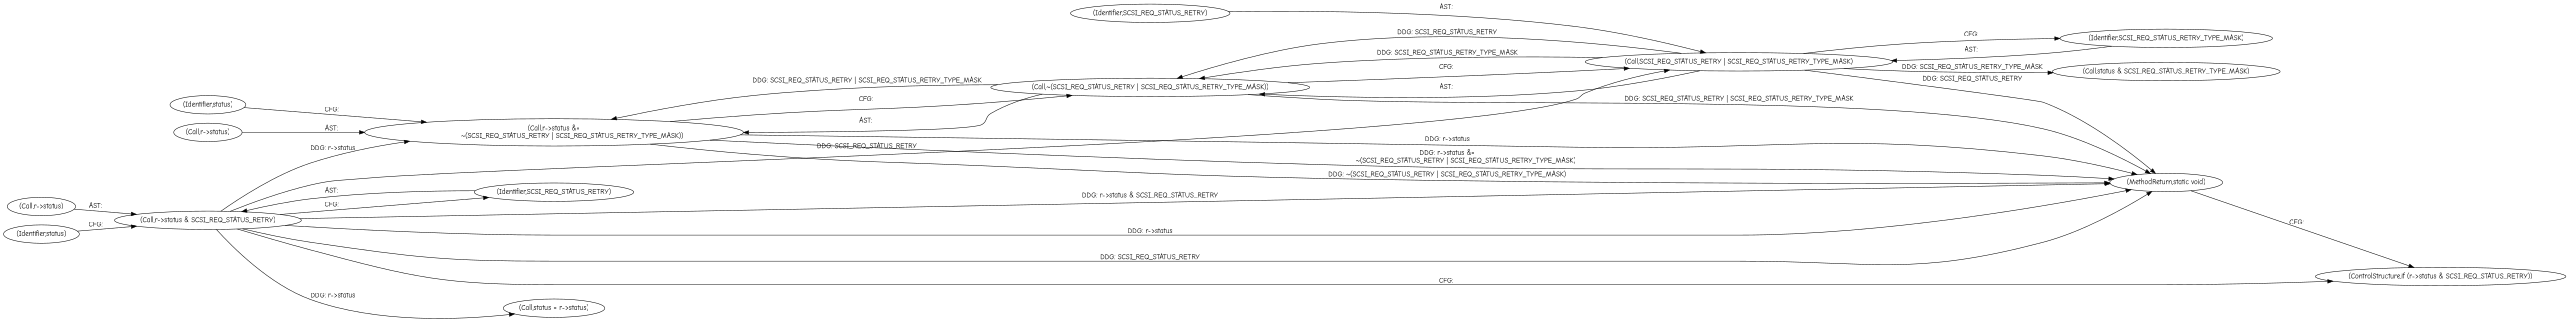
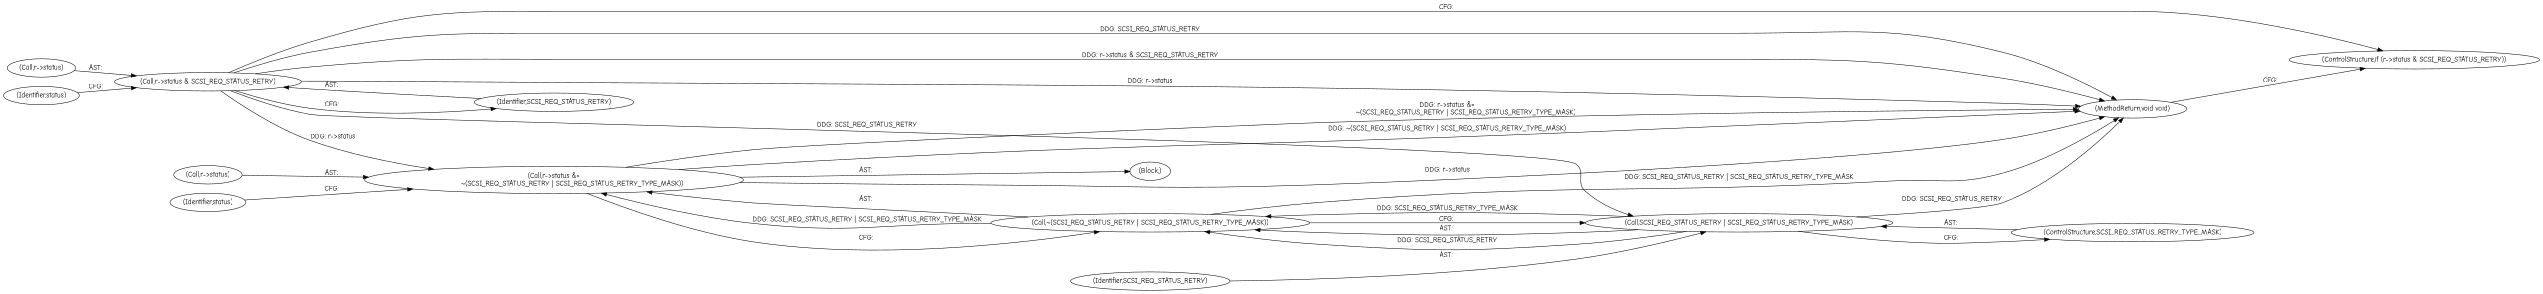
  digraph {
    fontname="Comic Neue"
    rankdir=LR
    node [fontname="Comic Neue"]
    edge [fontname="Comic Neue"]
    n1 [label="(Call,r->status &=\n                ~(SCSI_REQ_STATUS_RETRY | SCSI_REQ_STATUS_RETRY_TYPE_MASK))"]
    n2 [label="(Call,~(SCSI_REQ_STATUS_RETRY | SCSI_REQ_STATUS_RETRY_TYPE_MASK))"]
-   n3 [label="(MethodReturn,static void)"]
+   n3 [label="(MethodReturn,void void)"]
+   n4 [label="(Block,)"]
    n5 [label="(Call,SCSI_REQ_STATUS_RETRY | SCSI_REQ_STATUS_RETRY_TYPE_MASK)"]
    n6 [label="(ControlStructure,if (r->status & SCSI_REQ_STATUS_RETRY))"]
    n7 [label="(Call,r->status & SCSI_REQ_STATUS_RETRY)"]
    n8 [label="(Identifier,SCSI_REQ_STATUS_RETRY)"]
-   n9 [label="(Call,status = r->status)"]
-   n10 [label="(Identifier,SCSI_REQ_STATUS_RETRY_TYPE_MASK)"]
-   n11 [label="(Call,status & SCSI_REQ_STATUS_RETRY_TYPE_MASK)"]
+   n10 [label="(ControlStructure,SCSI_REQ_STATUS_RETRY_TYPE_MASK)"]
    n12 [label="(Call,r->status)"]
    n13 [label="(Identifier,status)"]
    n14 [label="(Identifier,SCSI_REQ_STATUS_RETRY)"]
    n15 [label="(Call,r->status)"]
    n16 [label="(Identifier,status)"]
    n1 -> n2 [label="CFG: "]
    n1 -> n3 [label="DDG: r->status"]
    n1 -> n3 [label="DDG: r->status &=\n                ~(SCSI_REQ_STATUS_RETRY | SCSI_REQ_STATUS_RETRY_TYPE_MASK)"]
    n1 -> n3 [label="DDG: ~(SCSI_REQ_STATUS_RETRY | SCSI_REQ_STATUS_RETRY_TYPE_MASK)"]
+   n1 -> n4 [label="AST: "]
    n2 -> n1 [label="AST: "]
    n2 -> n1 [label="DDG: SCSI_REQ_STATUS_RETRY | SCSI_REQ_STATUS_RETRY_TYPE_MASK"]
    n2 -> n3 [label="DDG: SCSI_REQ_STATUS_RETRY | SCSI_REQ_STATUS_RETRY_TYPE_MASK"]
    n2 -> n5 [label="CFG: "]
    n3 -> n6 [label="CFG: "]
    n5 -> n2 [label="AST: "]
    n5 -> n2 [label="DDG: SCSI_REQ_STATUS_RETRY"]
    n5 -> n2 [label="DDG: SCSI_REQ_STATUS_RETRY_TYPE_MASK"]
    n5 -> n3 [label="DDG: SCSI_REQ_STATUS_RETRY"]
    n5 -> n10 [label="CFG: "]
-   n5 -> n11 [label="DDG: SCSI_REQ_STATUS_RETRY_TYPE_MASK"]
    n7 -> n1 [label="DDG: r->status"]
    n7 -> n3 [label="DDG: SCSI_REQ_STATUS_RETRY"]
    n7 -> n3 [label="DDG: r->status & SCSI_REQ_STATUS_RETRY"]
    n7 -> n3 [label="DDG: r->status"]
    n7 -> n5 [label="DDG: SCSI_REQ_STATUS_RETRY"]
    n7 -> n6 [label="CFG: "]
    n7 -> n8 [label="CFG: "]
-   n7 -> n9 [label="DDG: r->status"]
    n8 -> n7 [label="AST: "]
    n10 -> n5 [label="AST: "]
    n12 -> n7 [label="AST: "]
    n13 -> n7 [label="CFG: "]
    n14 -> n5 [label="AST: "]
    n15 -> n1 [label="AST: "]
    n16 -> n1 [label="CFG: "]
  }
